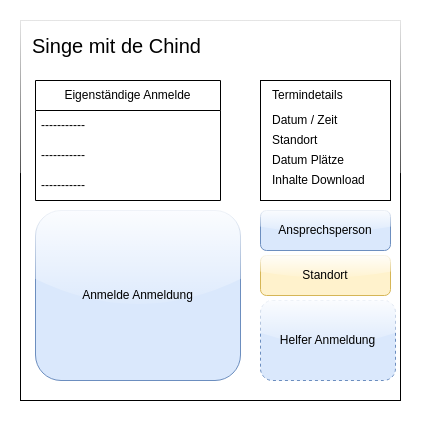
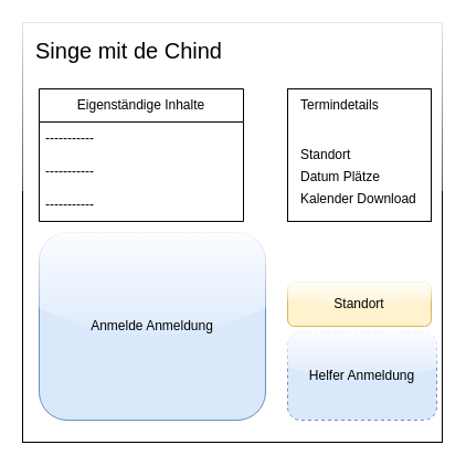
  <mxCell id="0" />
  <mxCell id="1" parent="0" />
  <mxCell id="2" value="" style="rounded=0;whiteSpace=wrap;html=1;glass=1;" vertex="1" parent="1"><mxGeometry x="20" y="20" width="380" height="380" as="geometry" /></mxCell>
  <mxCell id="3" value="Singe mit de Chind" style="text;html=1;align=left;verticalAlign=middle;whiteSpace=wrap;rounded=0;fontSize=20;" vertex="1" parent="1"><mxGeometry x="30" y="30" width="280" height="30" as="geometry" /></mxCell>
  <mxCell id="4" value="Ter" style="group" vertex="1" connectable="0" parent="1"><mxGeometry x="260" y="80" width="130" height="170" as="geometry" /></mxCell>
  <mxCell id="5" value="" style="rounded=0;whiteSpace=wrap;html=1;" vertex="1" parent="4"><mxGeometry width="130" height="120" as="geometry" /></mxCell>
  <mxCell id="6" value="Termindetails" style="text;html=1;align=left;verticalAlign=middle;whiteSpace=wrap;rounded=0;" vertex="1" parent="4"><mxGeometry x="10" width="60" height="30" as="geometry" /></mxCell>
- <mxCell id="7" value="Datum / Zeit" style="text;html=1;align=left;verticalAlign=middle;whiteSpace=wrap;rounded=0;" vertex="1" parent="4"><mxGeometry x="10" y="30" width="90" height="20" as="geometry" /></mxCell>
  <mxCell id="8" value="Standort" style="text;html=1;align=left;verticalAlign=middle;whiteSpace=wrap;rounded=0;" vertex="1" parent="4"><mxGeometry x="10" y="50" width="90" height="20" as="geometry" /></mxCell>
  <mxCell id="9" value="Datum Plätze" style="text;html=1;align=left;verticalAlign=middle;whiteSpace=wrap;rounded=0;" vertex="1" parent="4"><mxGeometry x="10" y="70" width="90" height="20" as="geometry" /></mxCell>
- <mxCell id="10" value="Inhalte Download" style="text;html=1;align=left;verticalAlign=middle;whiteSpace=wrap;rounded=0;" vertex="1" parent="4"><mxGeometry x="10" y="90" width="110" height="20" as="geometry" /></mxCell>
- <mxCell id="11" value="Ansprechsperson" style="rounded=1;whiteSpace=wrap;html=1;fillColor=#dae8fc;strokeColor=#6c8ebf;glass=1;" vertex="1" parent="4"><mxGeometry y="130" width="130" height="40" as="geometry" /></mxCell>
- <mxCell id="12" value="Eigenständige Anmelde" style="swimlane;fontStyle=0;childLayout=stackLayout;horizontal=1;startSize=30;horizontalStack=0;resizeParent=1;resizeParentMax=0;resizeLast=0;collapsible=1;marginBottom=0;whiteSpace=wrap;html=1;" vertex="1" parent="1"><mxGeometry x="35" y="80" width="185" height="120" as="geometry" /></mxCell>
+ <mxCell id="10" value="Kalender Download" style="text;html=1;align=left;verticalAlign=middle;whiteSpace=wrap;rounded=0;" vertex="1" parent="4"><mxGeometry x="10" y="90" width="110" height="20" as="geometry" /></mxCell>
+ <mxCell id="12" value="Eigenständige Inhalte" style="swimlane;fontStyle=0;childLayout=stackLayout;horizontal=1;startSize=30;horizontalStack=0;resizeParent=1;resizeParentMax=0;resizeLast=0;collapsible=1;marginBottom=0;whiteSpace=wrap;html=1;" vertex="1" parent="1"><mxGeometry x="35" y="80" width="185" height="120" as="geometry" /></mxCell>
  <mxCell id="13" value="-----------" style="text;strokeColor=none;fillColor=none;align=left;verticalAlign=middle;spacingLeft=4;spacingRight=4;overflow=hidden;points=[[0,0.5],[1,0.5]];portConstraint=eastwest;rotatable=0;whiteSpace=wrap;html=1;" vertex="1" parent="12"><mxGeometry y="30" width="185" height="30" as="geometry" /></mxCell>
  <mxCell id="14" value="-----------" style="text;strokeColor=none;fillColor=none;align=left;verticalAlign=middle;spacingLeft=4;spacingRight=4;overflow=hidden;points=[[0,0.5],[1,0.5]];portConstraint=eastwest;rotatable=0;whiteSpace=wrap;html=1;" vertex="1" parent="12"><mxGeometry y="60" width="185" height="30" as="geometry" /></mxCell>
  <mxCell id="15" value="-----------" style="text;strokeColor=none;fillColor=none;align=left;verticalAlign=middle;spacingLeft=4;spacingRight=4;overflow=hidden;points=[[0,0.5],[1,0.5]];portConstraint=eastwest;rotatable=0;whiteSpace=wrap;html=1;" vertex="1" parent="12"><mxGeometry y="90" width="185" height="30" as="geometry" /></mxCell>
  <mxCell id="16" value="Anmelde Anmeldung" style="rounded=1;whiteSpace=wrap;html=1;fillColor=#dae8fc;strokeColor=#6c8ebf;glass=1;" vertex="1" parent="1"><mxGeometry x="35" y="210" width="205" height="170" as="geometry" /></mxCell>
  <mxCell id="17" value="Helfer Anmeldung" style="rounded=1;whiteSpace=wrap;html=1;fillColor=#dae8fc;strokeColor=#6c8ebf;glass=1;dashed=1;" vertex="1" parent="1"><mxGeometry x="260" y="300" width="135" height="80" as="geometry" /></mxCell>
  <mxCell id="18" value="Standort" style="rounded=1;whiteSpace=wrap;html=1;fillColor=#fff2cc;strokeColor=#d6b656;glass=1;" vertex="1" parent="1"><mxGeometry x="260" y="255" width="130" height="40" as="geometry" /></mxCell>
